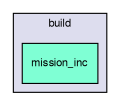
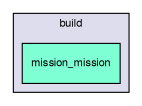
  digraph {
    compound=true
-   n1 [fillcolor=aquamarine fontname=FreeSans fontsize=10 label=mission_inc pencolor=black shape=box style=filled]
+   n1 [fillcolor=aquamarine fontname=FreeSans fontsize=10 label=mission_mission pencolor=black shape=box style=filled]
    subgraph cluster_1 {
      bgcolor="#ddddee"
      fontname=FreeSans
      fontsize=10
      label=build
      pencolor=black
      n1
    }
  }
